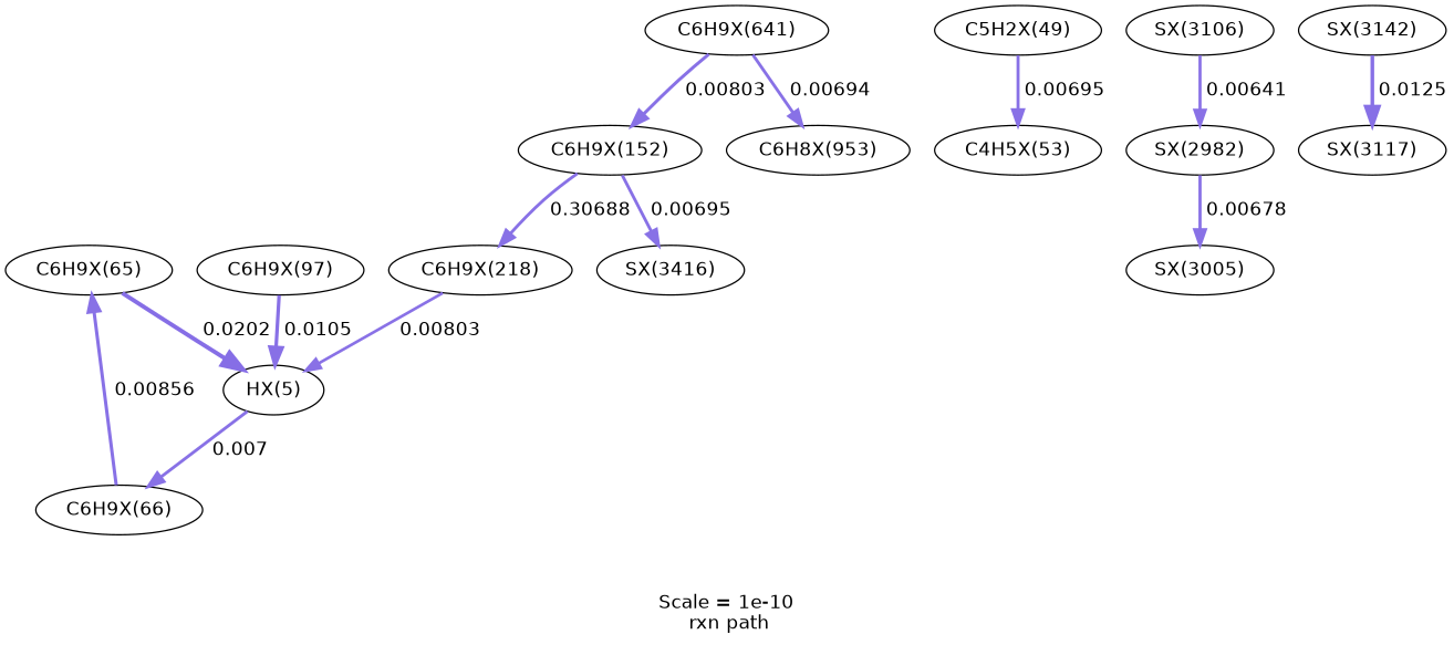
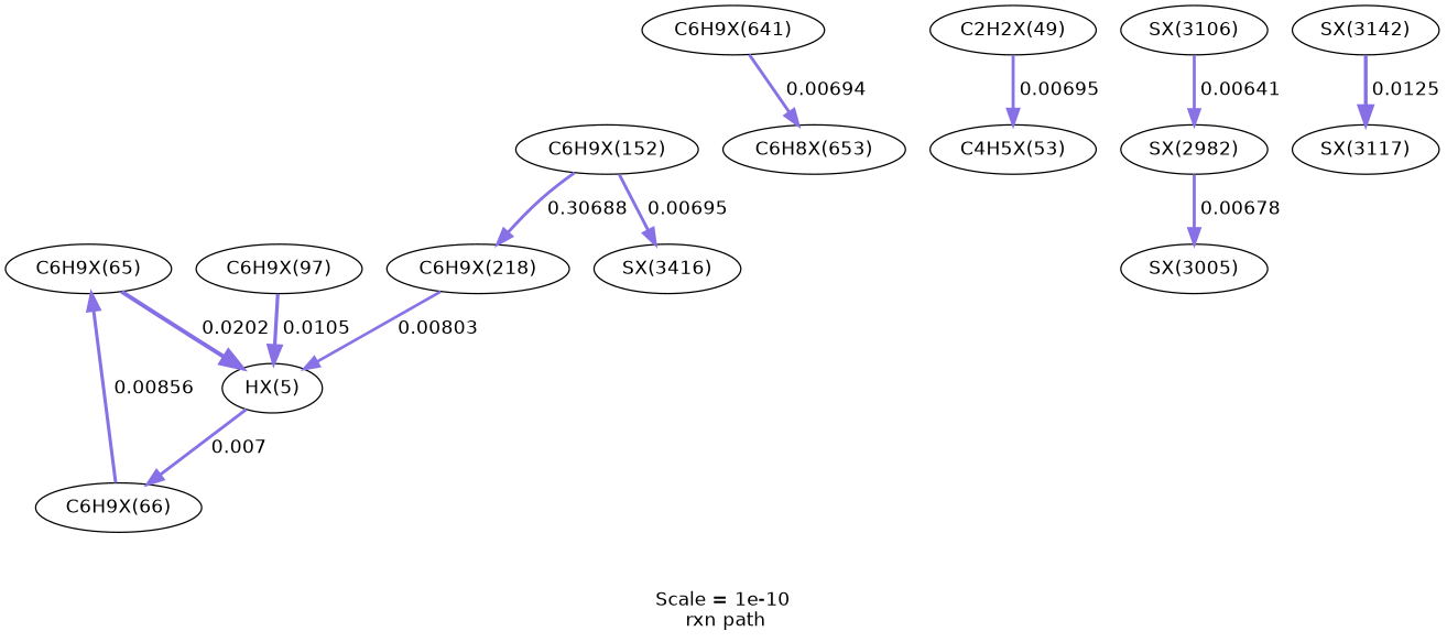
  digraph {
    fontname=Helvetica
    label="Scale = 1e-10\l rxn path"
    node [fontname=Helvetica]
    edge [arrowsize=1.12 color="0.7, 0.507, 0.9" fontname=Helvetica style="setlinewidth(2.25)"]
    n1 [label="C6H9X(65)"]
    n2 [label="HX(5)"]
    n3 [label="C6H9X(66)"]
    n4 [label="C6H9X(97)"]
    n5 [label="C6H9X(218)"]
-   n6 [label="C5H2X(49)"]
+   n6 [label="C2H2X(49)"]
    n7 [label="C4H5X(53)"]
    n8 [label="C6H9X(152)"]
    n9 [label="SX(3416)"]
    n10 [label="C6H9X(641)"]
-   n11 [label="C6H8X(953)"]
+   n11 [label="C6H8X(653)"]
    n12 [label="SX(3106)"]
    n13 [label="SX(2982)"]
    n14 [label="SX(3005)"]
    n15 [label="SX(3142)"]
    n16 [label="SX(3117)"]
    n1 -> n2 [arrowsize=1.53 color="0.7, 0.52, 0.9" label=" 0.0202" style="setlinewidth(3.06)"]
    n2 -> n3 [arrowsize=1.13 label=" 0.007"]
    n3 -> n1 [arrowsize=1.2 color="0.7, 0.509, 0.9" label=" 0.00856" style="setlinewidth(2.41)"]
    n4 -> n2 [arrowsize=1.28 color="0.7, 0.511, 0.9" label=" 0.0105" style="setlinewidth(2.56)"]
    n5 -> n2 [arrowsize=1.05 color="0.7, 0.506, 0.9" label=" 0.00803" style="setlinewidth(2.1)"]
    n6 -> n7 [label=" 0.00695"]
    n8 -> n5 [label=" 0.30688" style="setlinewidth(2.24)"]
    n8 -> n9 [label=" 0.00695"]
-   n10 -> n8 [arrowsize=1.18 color="0.7, 0.508, 0.9" label=" 0.00803" style="setlinewidth(2.36)"]
    n10 -> n11 [label=" 0.00694"]
    n12 -> n13 [arrowsize=1.09 color="0.7, 0.506, 0.9" label=" 0.00641" style="setlinewidth(2.19)"]
    n13 -> n14 [label=" 0.00678" style="setlinewidth(2.23)"]
    n15 -> n16 [arrowsize=1.35 color="0.7, 0.513, 0.9" label=" 0.0125" style="setlinewidth(2.69)"]
  }
